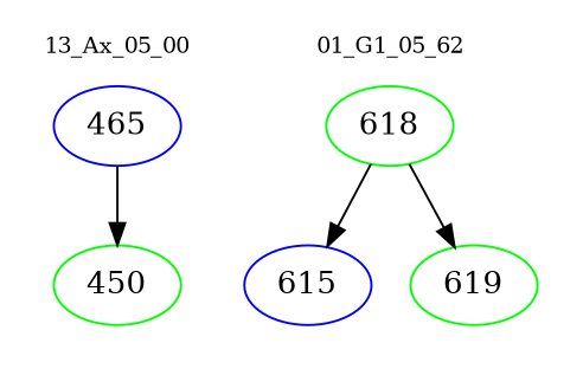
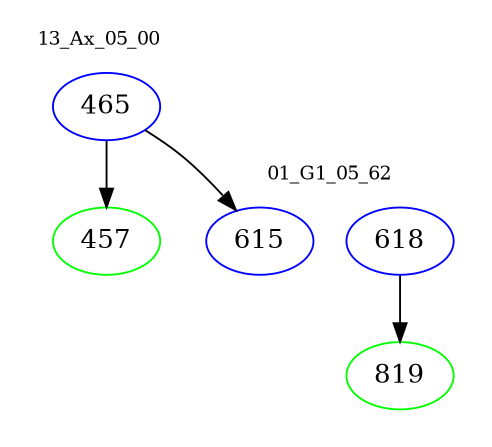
  digraph {
    node [color=blue]
    edge [color=black]
    n1 [label=465]
-   n2 [color=green label=450]
-   n3 [color=green label=618]
+   n2 [color=green label=457]
+   n3 [label=618]
    n4 [label=615]
-   n5 [color=green label=619]
+   n5 [color=green label=819]
    subgraph cluster_1 {
      color=white
      fontsize=10
      label="13_Ax_05_00"
      n1
      n2
    }
    subgraph cluster_2 {
      color=white
      fontsize=10
      label="01_G1_05_62"
      n3
      n4
      n5
    }
    n1 -> n2
-   n3 -> n4
+   n1 -> n4
    n3 -> n5
  }
